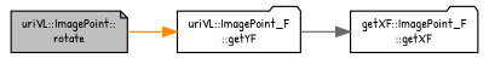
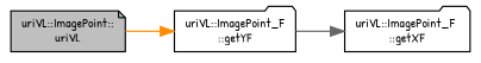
  digraph {
    fontname="Patrick Hand"
    rankdir=LR
    node [color=black fillcolor=white fontname="Patrick Hand" fontsize=10 shape=folder style=filled]
    edge [fontname="Patrick Hand" fontsize=10 labelfontname=Helvetica labelfontsize=10 style=solid]
-   n1 [fillcolor=grey75 fontcolor=black height=0.2 label="uriVL::ImagePoint::\lrotate" shape=note width=0.4]
+   n1 [fillcolor=grey75 fontcolor=black height=0.2 label="uriVL::ImagePoint::\luriVL" shape=note width=0.4]
    n2 [height=0.2 label="uriVL::ImagePoint_F\l::getYF" width=0.4]
-   n3 [height=0.2 label="getXF::ImagePoint_F\l::getXF" width=0.4]
+   n3 [height=0.2 label="uriVL::ImagePoint_F\l::getXF" width=0.4]
    n1 -> n2 [color=darkorange]
    n2 -> n3 [color=gray40]
  }
